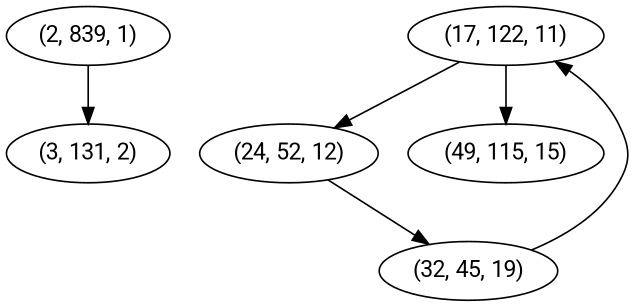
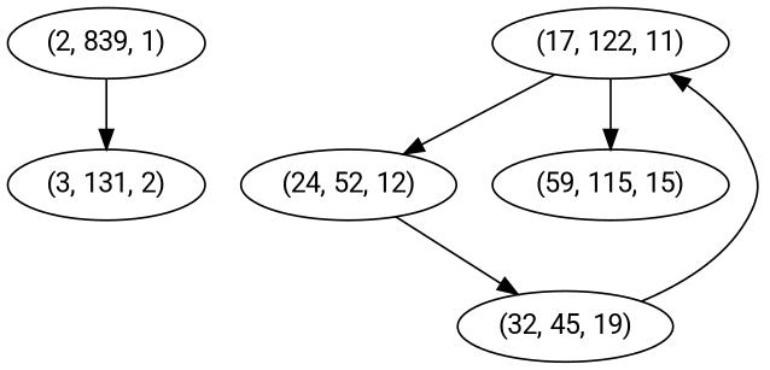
  digraph {
    fontname=Roboto
    node [fontname=Roboto]
    edge [fontname=Roboto]
    n1 [label="(2, 839, 1)"]
    "(3, 131, 2)"
    "(17, 122, 11)"
    "(24, 52, 12)"
-   "(59, 115, 15)" [label="(49, 115, 15)"]
+   "(59, 115, 15)"
    "(32, 45, 19)"
    n1 -> "(3, 131, 2)"
    "(17, 122, 11)" -> "(24, 52, 12)"
    "(17, 122, 11)" -> "(59, 115, 15)"
    "(24, 52, 12)" -> "(32, 45, 19)"
    "(32, 45, 19)" -> "(17, 122, 11)"
  }
